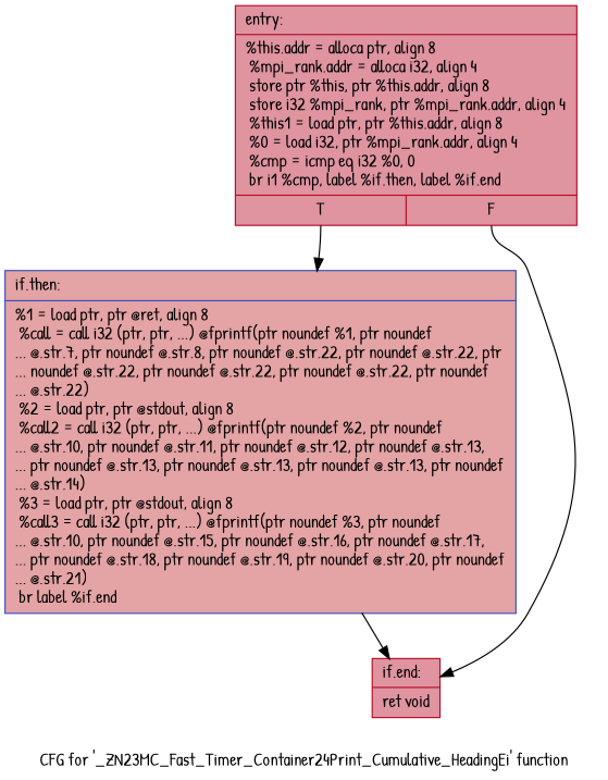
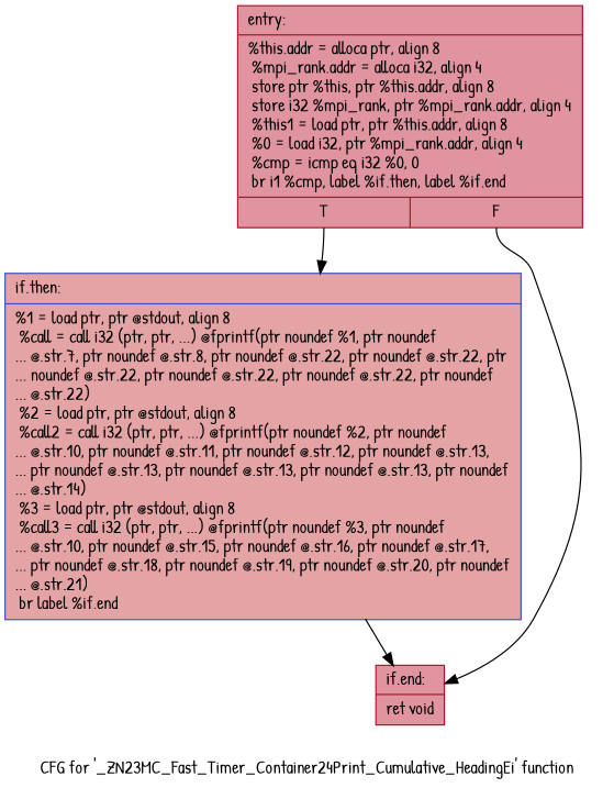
  digraph {
    label="CFG for '_ZN23MC_Fast_Timer_Container24Print_Cumulative_HeadingEi' function"
    fontname="Patrick Hand"
    node [color="#b70d28ff" fillcolor="#b70d2870" fontname="Patrick Hand" shape=record style=filled]
    edge [fontname="Patrick Hand"]
    n1 [label="{entry:\l|  %this.addr = alloca ptr, align 8\l  %mpi_rank.addr = alloca i32, align 4\l  store ptr %this, ptr %this.addr, align 8\l  store i32 %mpi_rank, ptr %mpi_rank.addr, align 4\l  %this1 = load ptr, ptr %this.addr, align 8\l  %0 = load i32, ptr %mpi_rank.addr, align 4\l  %cmp = icmp eq i32 %0, 0\l  br i1 %cmp, label %if.then, label %if.end\l|{<s0>T|<s1>F}}"]
-   n2 [color="#3d50c3ff" fillcolor="#c32e3170" label="{if.then:\l|  %1 = load ptr, ptr @ret, align 8\l  %call = call i32 (ptr, ptr, ...) @fprintf(ptr noundef %1, ptr noundef\l... @.str.7, ptr noundef @.str.8, ptr noundef @.str.22, ptr noundef @.str.22, ptr\l... noundef @.str.22, ptr noundef @.str.22, ptr noundef @.str.22, ptr noundef\l... @.str.22)\l  %2 = load ptr, ptr @stdout, align 8\l  %call2 = call i32 (ptr, ptr, ...) @fprintf(ptr noundef %2, ptr noundef\l... @.str.10, ptr noundef @.str.11, ptr noundef @.str.12, ptr noundef @.str.13,\l... ptr noundef @.str.13, ptr noundef @.str.13, ptr noundef @.str.13, ptr noundef\l... @.str.14)\l  %3 = load ptr, ptr @stdout, align 8\l  %call3 = call i32 (ptr, ptr, ...) @fprintf(ptr noundef %3, ptr noundef\l... @.str.10, ptr noundef @.str.15, ptr noundef @.str.16, ptr noundef @.str.17,\l... ptr noundef @.str.18, ptr noundef @.str.19, ptr noundef @.str.20, ptr noundef\l... @.str.21)\l  br label %if.end\l}"]
+   n2 [color="#3d50c3ff" fillcolor="#c32e3170" label="{if.then:\l|  %1 = load ptr, ptr @stdout, align 8\l  %call = call i32 (ptr, ptr, ...) @fprintf(ptr noundef %1, ptr noundef\l... @.str.7, ptr noundef @.str.8, ptr noundef @.str.22, ptr noundef @.str.22, ptr\l... noundef @.str.22, ptr noundef @.str.22, ptr noundef @.str.22, ptr noundef\l... @.str.22)\l  %2 = load ptr, ptr @stdout, align 8\l  %call2 = call i32 (ptr, ptr, ...) @fprintf(ptr noundef %2, ptr noundef\l... @.str.10, ptr noundef @.str.11, ptr noundef @.str.12, ptr noundef @.str.13,\l... ptr noundef @.str.13, ptr noundef @.str.13, ptr noundef @.str.13, ptr noundef\l... @.str.14)\l  %3 = load ptr, ptr @stdout, align 8\l  %call3 = call i32 (ptr, ptr, ...) @fprintf(ptr noundef %3, ptr noundef\l... @.str.10, ptr noundef @.str.15, ptr noundef @.str.16, ptr noundef @.str.17,\l... ptr noundef @.str.18, ptr noundef @.str.19, ptr noundef @.str.20, ptr noundef\l... @.str.21)\l  br label %if.end\l}"]
    n3 [label="{if.end:\l|  ret void\l}"]
    n1 -> n2 [tailport=s0]
    n1 -> n3 [tailport=s1]
    n2 -> n3
  }
